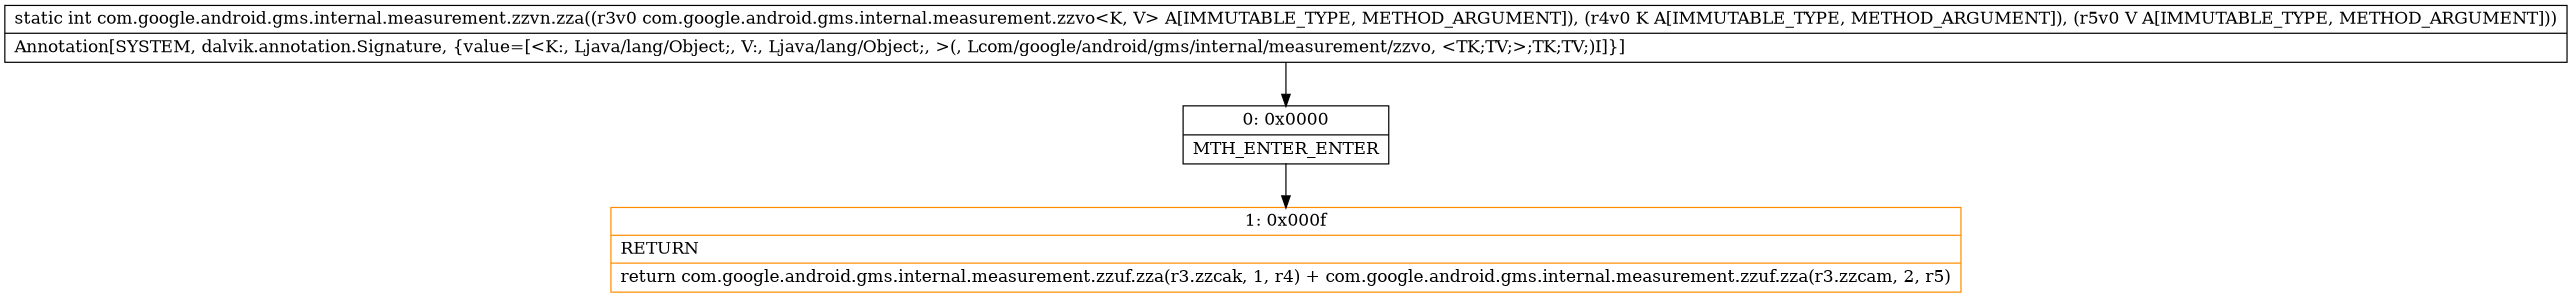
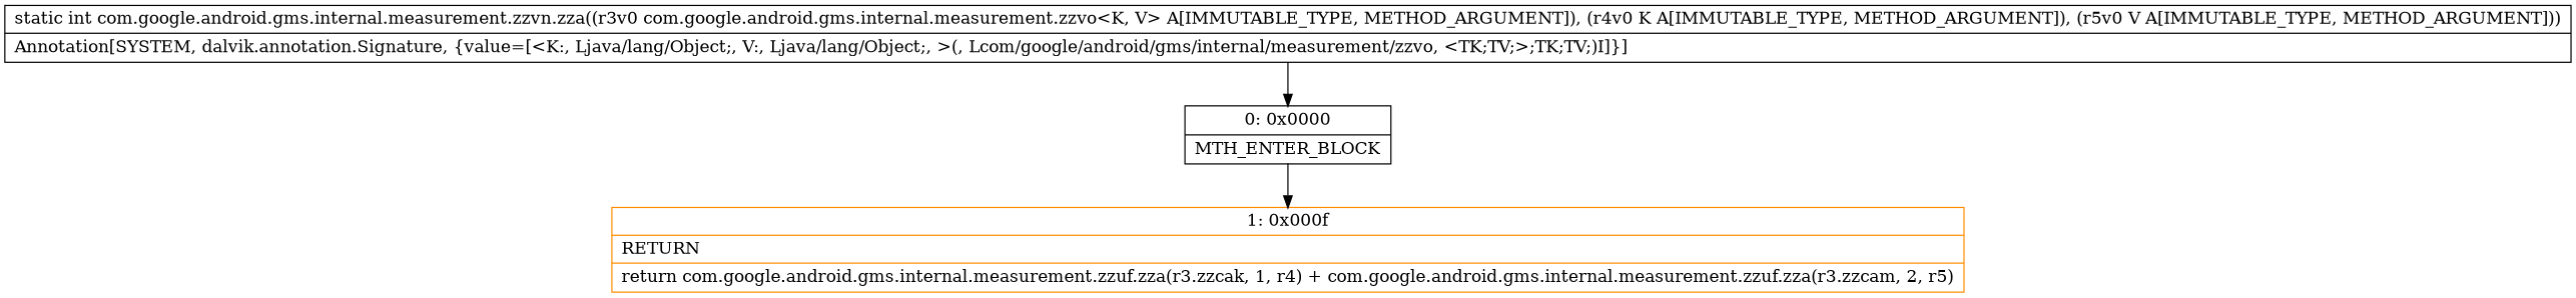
  digraph {
    node [shape=record color=black]
-   n1 [label="{0\:\ 0x0000|MTH_ENTER_ENTER\l}"]
+   n1 [label="{0\:\ 0x0000|MTH_ENTER_BLOCK\l}"]
    n2 [label="{1\:\ 0x000f|RETURN\l|return com.google.android.gms.internal.measurement.zzuf.zza(r3.zzcak, 1, r4) + com.google.android.gms.internal.measurement.zzuf.zza(r3.zzcam, 2, r5)\l}" color=darkorange]
    n3 [label="{static int com.google.android.gms.internal.measurement.zzvn.zza((r3v0 com.google.android.gms.internal.measurement.zzvo\<K, V\> A[IMMUTABLE_TYPE, METHOD_ARGUMENT]), (r4v0 K A[IMMUTABLE_TYPE, METHOD_ARGUMENT]), (r5v0 V A[IMMUTABLE_TYPE, METHOD_ARGUMENT]))  | Annotation[SYSTEM, dalvik.annotation.Signature, \{value=[\<K:, Ljava\/lang\/Object;, V:, Ljava\/lang\/Object;, \>(, Lcom\/google\/android\/gms\/internal\/measurement\/zzvo, \<TK;TV;\>;TK;TV;)I]\}]\l}"]
    n1 -> n2
    n3 -> n1
  }
